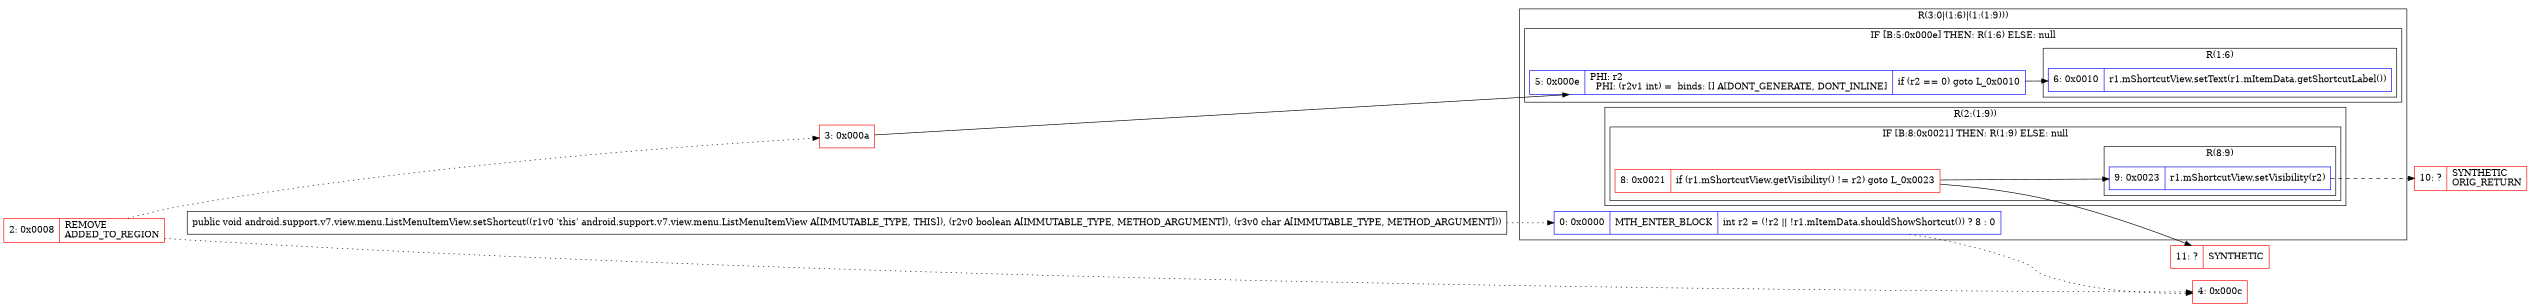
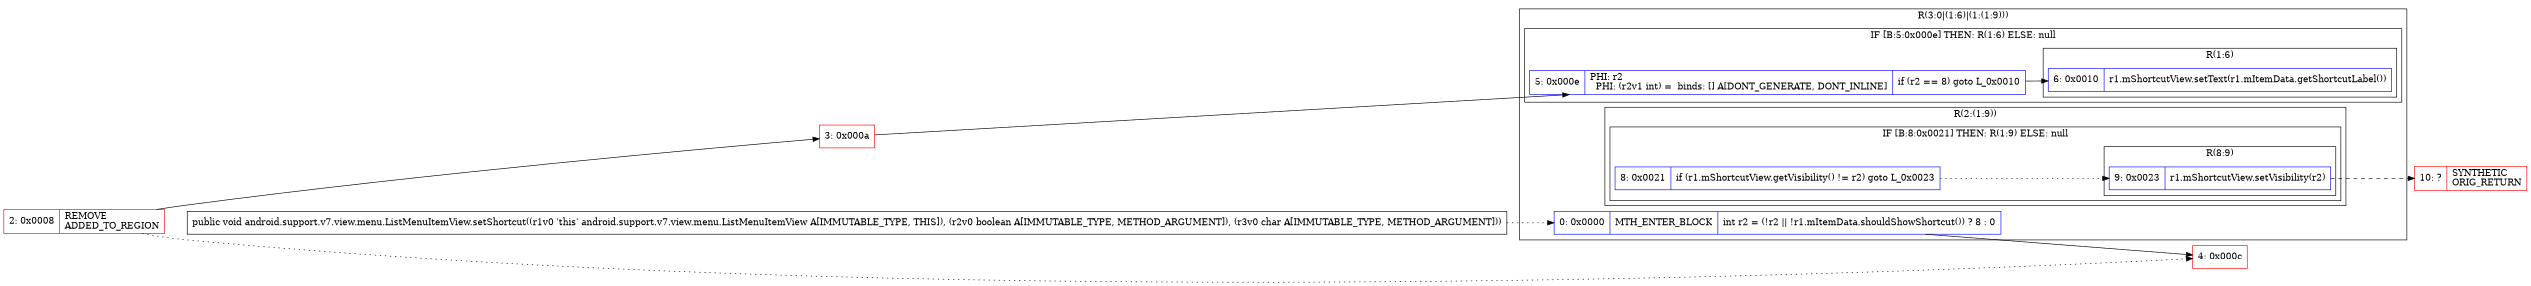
  digraph {
    rankdir=LR
    node [color=blue shape=record]
    edge [style=solid]
    n1 [label="{6\:\ 0x0010|r1.mShortcutView.setText(r1.mItemData.getShortcutLabel())\l}"]
-   n2 [label="{5\:\ 0x000e|PHI: r2 \l  PHI: (r2v1 int) =  binds: [] A[DONT_GENERATE, DONT_INLINE]\l|if (r2 == 0) goto L_0x0010\l}"]
+   n2 [label="{5\:\ 0x000e|PHI: r2 \l  PHI: (r2v1 int) =  binds: [] A[DONT_GENERATE, DONT_INLINE]\l|if (r2 == 8) goto L_0x0010\l}"]
    n3 [label="{9\:\ 0x0023|r1.mShortcutView.setVisibility(r2)\l}"]
-   n4 [color=red label="{8\:\ 0x0021|if (r1.mShortcutView.getVisibility() != r2) goto L_0x0023\l}"]
+   n4 [label="{8\:\ 0x0021|if (r1.mShortcutView.getVisibility() != r2) goto L_0x0023\l}"]
    n5 [label="{0\:\ 0x0000|MTH_ENTER_BLOCK\l|int r2 = (!r2 \|\| !r1.mItemData.shouldShowShortcut()) ? 8 : 0\l}"]
    n6 [color=red label="{10\:\ ?|SYNTHETIC\lORIG_RETURN\l}"]
-   n7 [color=red label="{11\:\ ?|SYNTHETIC\l}"]
    n8 [color=red label="{4\:\ 0x000c}"]
    n9 [color=red label="{2\:\ 0x0008|REMOVE\lADDED_TO_REGION\l}"]
    n10 [color=red label="{3\:\ 0x000a}"]
    n11 [label="{public void android.support.v7.view.menu.ListMenuItemView.setShortcut((r1v0 'this' android.support.v7.view.menu.ListMenuItemView A[IMMUTABLE_TYPE, THIS]), (r2v0 boolean A[IMMUTABLE_TYPE, METHOD_ARGUMENT]), (r3v0 char A[IMMUTABLE_TYPE, METHOD_ARGUMENT])) }" color=""]
    subgraph cluster_1 {
      label="R(3:0|(1:6)|(1:(1:9)))"
      n5
      subgraph cluster_2 {
        label="IF [B:5:0x000e] THEN: R(1:6) ELSE: null"
        n2
        subgraph cluster_3 {
          label="R(1:6)"
          n1
        }
      }
      subgraph cluster_4 {
        label="R(2:(1:9))"
        subgraph cluster_5 {
          label="IF [B:8:0x0021] THEN: R(1:9) ELSE: null"
          n4
          subgraph cluster_6 {
            label="R(8:9)"
            n3
          }
        }
      }
    }
    n2 -> n1
    n3 -> n6 [style=dashed]
-   n4 -> n3
-   n4 -> n7
-   n5 -> n8 [style=dotted]
+   n4 -> n3 [style=dotted]
+   n5 -> n8
    n9 -> n8 [style=dotted]
-   n9 -> n10 [style=dotted]
+   n9 -> n10
    n10 -> n2
    n11 -> n5 [style=dotted]
  }
